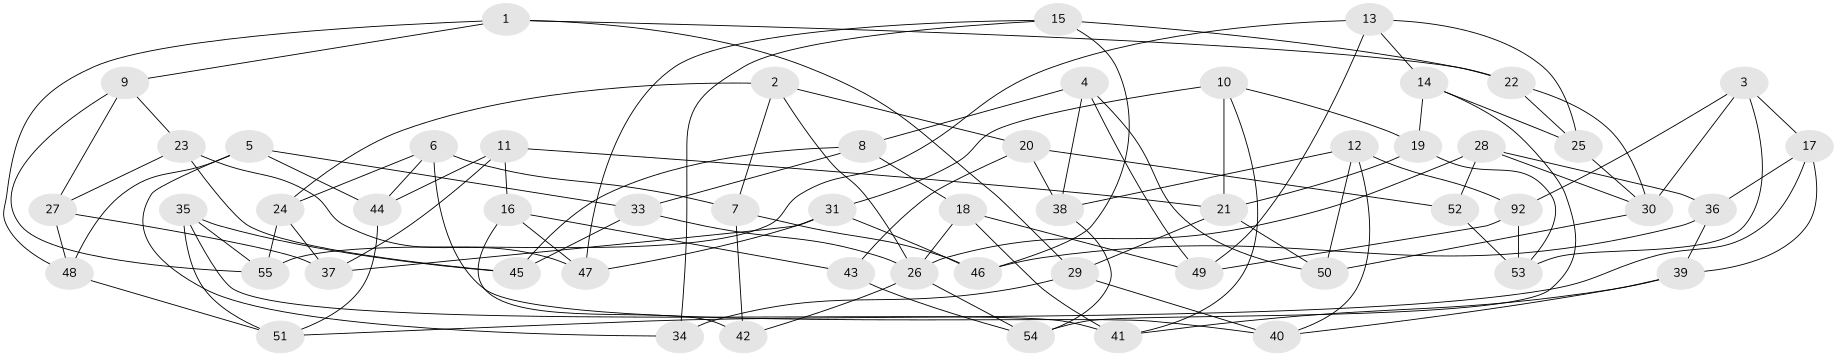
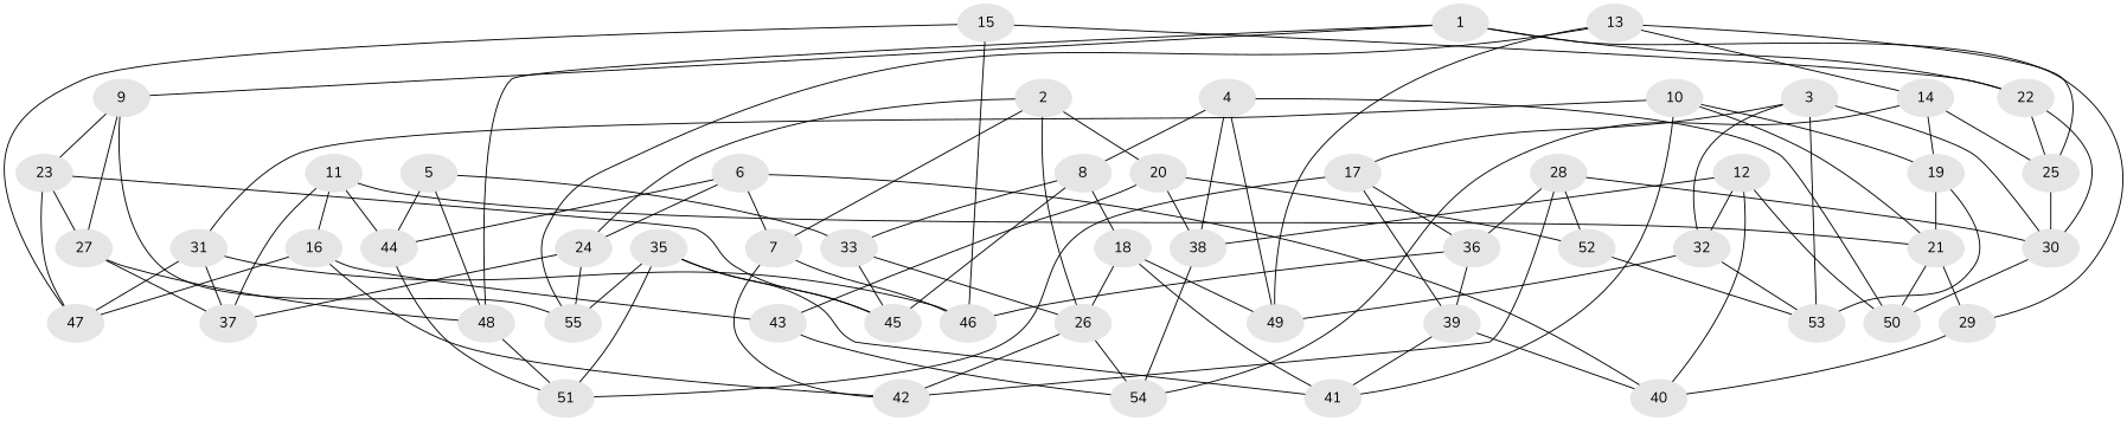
  graph {
    fontname=Nunito
    node [color=gray90 fontname=Nunito style=filled]
    edge [fontname=Nunito]
    1
    9
    22
    29
    48
    23
    27
    55
    30
    25
-   34
    40
    51
    2
    7
    20
    24
    26
    42
    46
    38
    43
    52
    37
    54
    3
    17
-   32 [label=92]
+   32
    53
    36
    39
    50
    49
    4
    8
    33
    18
    45
    5
    44
    6
    41
    47
    10
    19
    21
    31
    11
    16
    12
    13
    14
    15
    28
    35
    1 -- 9
    1 -- 22
    1 -- 29
    1 -- 48
    9 -- 23
    9 -- 27
    9 -- 55
    22 -- 30
    22 -- 25
-   29 -- 34
    29 -- 40
    48 -- 51
    23 -- 27
    23 -- 45
    23 -- 47
    27 -- 48
    27 -- 37
    30 -- 50
    25 -- 30
    2 -- 7
    2 -- 20
    2 -- 24
    2 -- 26
    7 -- 42
    7 -- 46
    20 -- 38
    20 -- 43
    20 -- 52
    24 -- 55
    24 -- 37
    26 -- 42
    26 -- 54
    38 -- 54
    43 -- 54
    52 -- 53
    3 -- 30
    3 -- 17
    3 -- 32
    3 -- 53
    17 -- 51
    17 -- 36
    17 -- 39
    32 -- 53
    32 -- 49
    36 -- 46
    36 -- 39
    39 -- 40
    39 -- 41
    4 -- 38
    4 -- 50
    4 -- 49
    4 -- 8
    8 -- 33
    8 -- 18
    8 -- 45
    33 -- 26
    33 -- 45
    18 -- 26
    18 -- 49
    18 -- 41
    5 -- 48
-   5 -- 34
    5 -- 33
    5 -- 44
    44 -- 51
    6 -- 40
    6 -- 7
    6 -- 24
    6 -- 44
    10 -- 41
    10 -- 19
    10 -- 21
    10 -- 31
    19 -- 53
    19 -- 21
    21 -- 29
    21 -- 50
    31 -- 46
    31 -- 37
    31 -- 47
    11 -- 37
    11 -- 44
    11 -- 21
    11 -- 16
    16 -- 42
    16 -- 43
    16 -- 47
    12 -- 40
    12 -- 38
    12 -- 32
    12 -- 50
    13 -- 55
    13 -- 25
    13 -- 49
    13 -- 14
    14 -- 25
    14 -- 54
    14 -- 19
    15 -- 22
-   15 -- 34
    15 -- 46
    15 -- 47
    28 -- 30
-   28 -- 26
+   28 -- 42
    28 -- 52
    28 -- 36
    35 -- 55
    35 -- 51
    35 -- 45
    35 -- 41
  }
